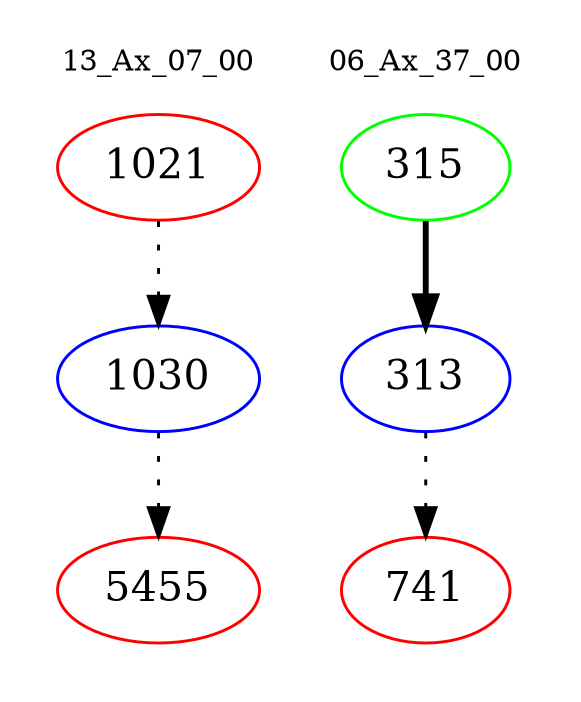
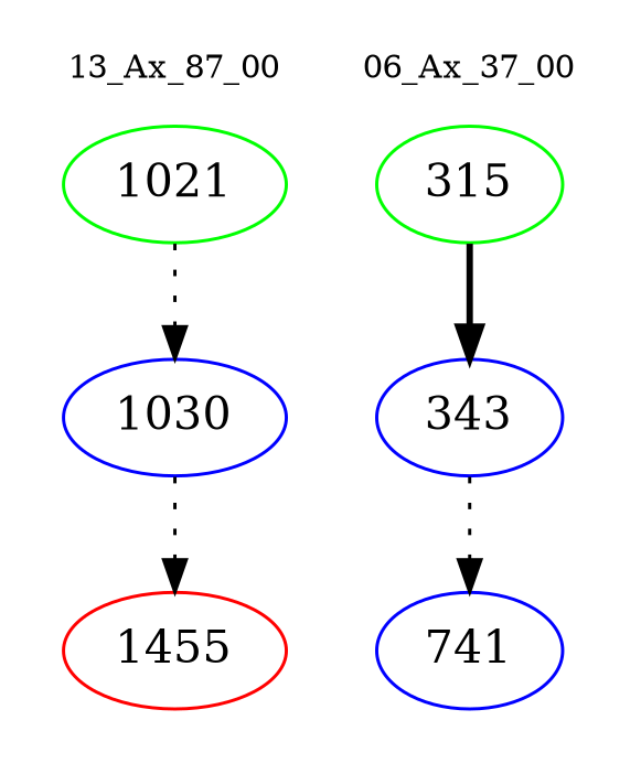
  digraph {
    node [color=green]
    edge [color=black style=dotted]
-   n1 [color=red label=1021]
+   n1 [label=1021]
    n2 [color=blue label=1030]
-   n3 [color=red label=5455]
+   n3 [color=red label=1455]
    n4 [label=315]
-   n5 [color=blue label=313]
-   n6 [color=red label=741]
+   n5 [color=blue label=343]
+   n6 [color=blue label=741]
    subgraph cluster_1 {
      color=white
      fontsize=10
-     label="13_Ax_07_00"
+     label="13_Ax_87_00"
      n1
      n2
      n3
    }
    subgraph cluster_2 {
      color=white
      fontsize=10
      label="06_Ax_37_00"
      n4
      n5
      n6
    }
    n1 -> n2
    n2 -> n3
    n4 -> n5 [style=bold]
    n5 -> n6
  }
